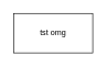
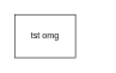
  <mxCell id="0" />
  <mxCell id="1" parent="0" />
- <mxCell id="2" value="tst omg" style="rounded=0;whiteSpace=wrap;html=1;" vertex="1" parent="1"><mxGeometry x="20" y="20" width="120" height="60" as="geometry" /></mxCell>
+ <mxCell id="2" value="tst omg" style="rounded=0;whiteSpace=wrap;html=1;" vertex="1" parent="1"><mxGeometry x="20" y="20" width="85" height="60" as="geometry" /></mxCell>
